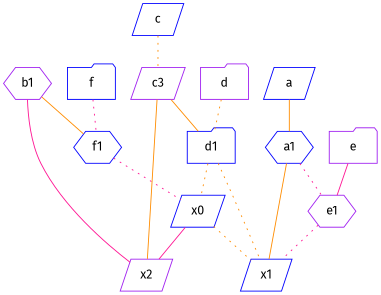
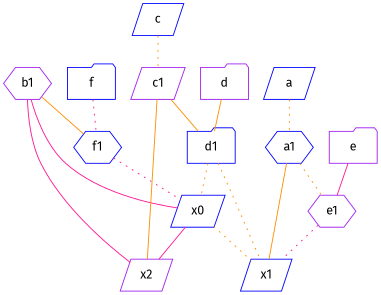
  graph {
    fontname="Fira Sans"
    node [color=blue fontname="Fira Sans" labelfontsize=50 shape=parallelogram]
    edge [color=darkorange fontname="Fira Sans" style=dotted]
    f [shape=folder]
    f1 [shape=hexagon]
    x0
    b1 [color=purple shape=hexagon]
    x2 [color=purple]
    x1
    d1 [shape=folder]
    a1 [shape=hexagon]
    e1 [color=purple shape=hexagon]
-   c1 [color=purple label=c3]
+   c1 [color=purple]
    e [color=purple shape=folder]
    c
    a
    d [color=purple shape=folder]
    f -- f1 [color=deeppink]
    f1 -- x0 [color=deeppink]
    x0 -- x2 [color=deeppink style=solid]
    x0 -- x1
    b1 -- f1 [style=solid]
+   b1 -- x0 [color=deeppink style=solid]
    b1 -- x2 [color=deeppink style=solid]
    d1 -- x0
    d1 -- x1
    a1 -- x1 [style=solid]
-   a1 -- e1 [color=deeppink]
+   a1 -- e1
    e1 -- x1 [color=deeppink]
    c1 -- x2 [style=solid]
    c1 -- d1 [style=solid]
    e -- e1 [color=deeppink style=solid]
    c -- c1
-   a -- a1 [style=solid]
-   d -- d1
+   a -- a1
+   d -- d1 [style=solid]
  }
